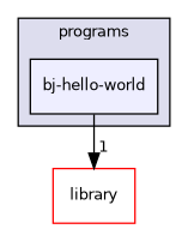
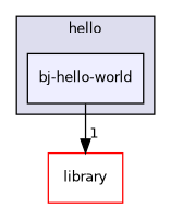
  digraph {
    compound=true
    node [fontname=Helvetica fontsize=10 shape=box style=filled]
    n1 [fillcolor="#eeeeff" label="bj-hello-world" pencolor=black]
    n2 [color=red fillcolor=white label=library]
    subgraph cluster_1 {
      bgcolor="#ddddee"
      fontname=Helvetica
      fontsize=10
-     label=programs
+     label=hello
      pencolor=black
      n1
    }
    n1 -> n2 [headlabel=1 labeldistance=1.5 labelfontname=Helvetica labelfontsize=10]
  }
